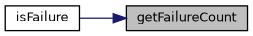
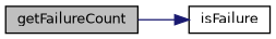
  digraph {
    rankdir=RL
    node [color=black fontname=Helvetica fontsize=10 shape=record style=filled]
    n1 [fillcolor=grey75 fontcolor=black height=0.2 label=getFailureCount width=0.4]
    n2 [fillcolor=white height=0.2 label=isFailure width=0.4]
-   n1 -> n2 [color=midnightblue dir=back fontname=Helvetica fontsize=10 labelfontname=Helvetica labelfontsize=10 style=solid]
+   n2 -> n1 [color=midnightblue dir=back fontname=Helvetica fontsize=10 labelfontname=Helvetica labelfontsize=10 style=solid]
  }
